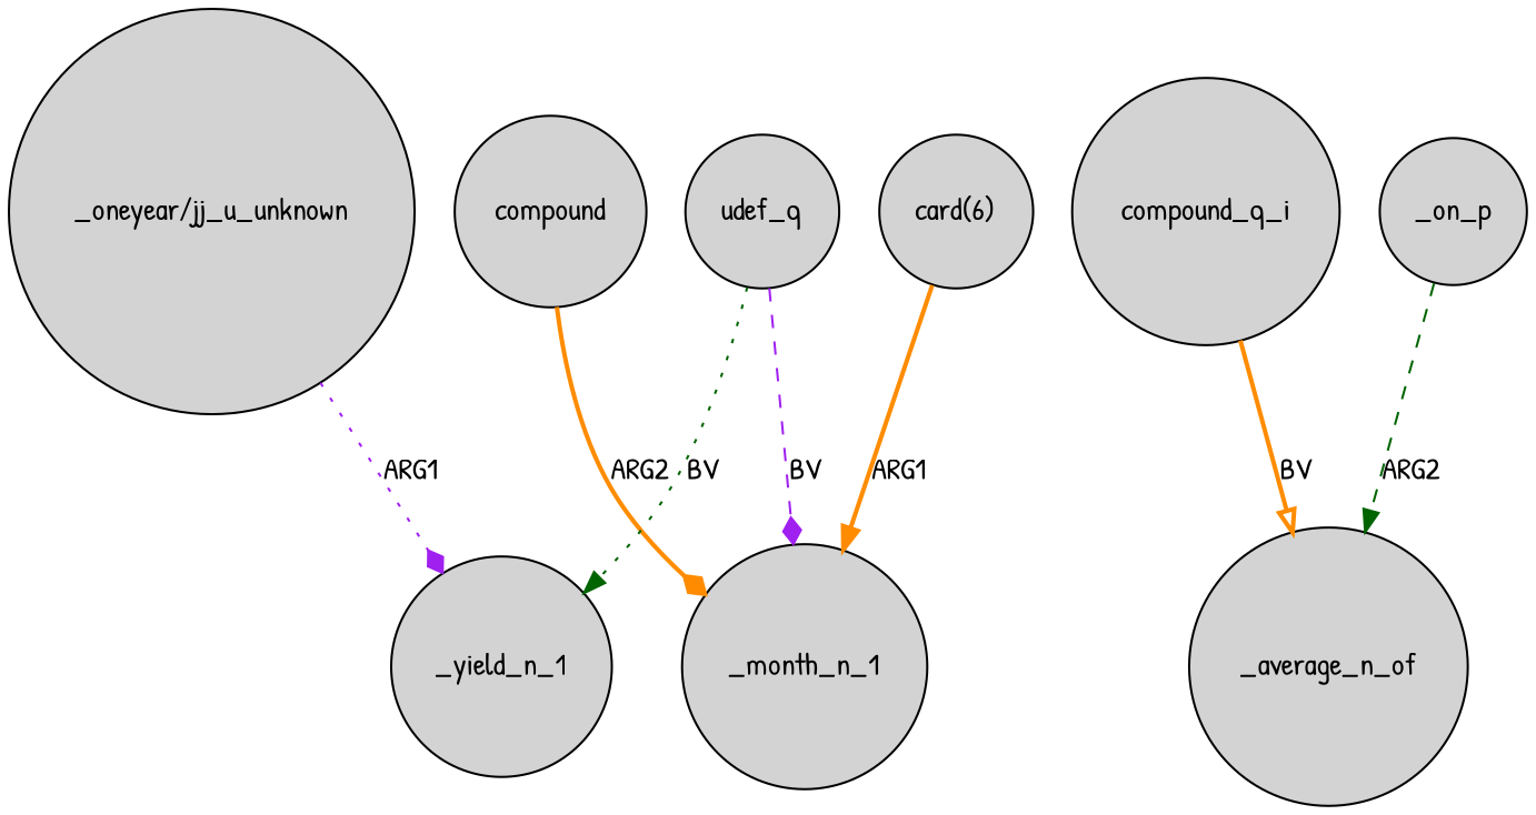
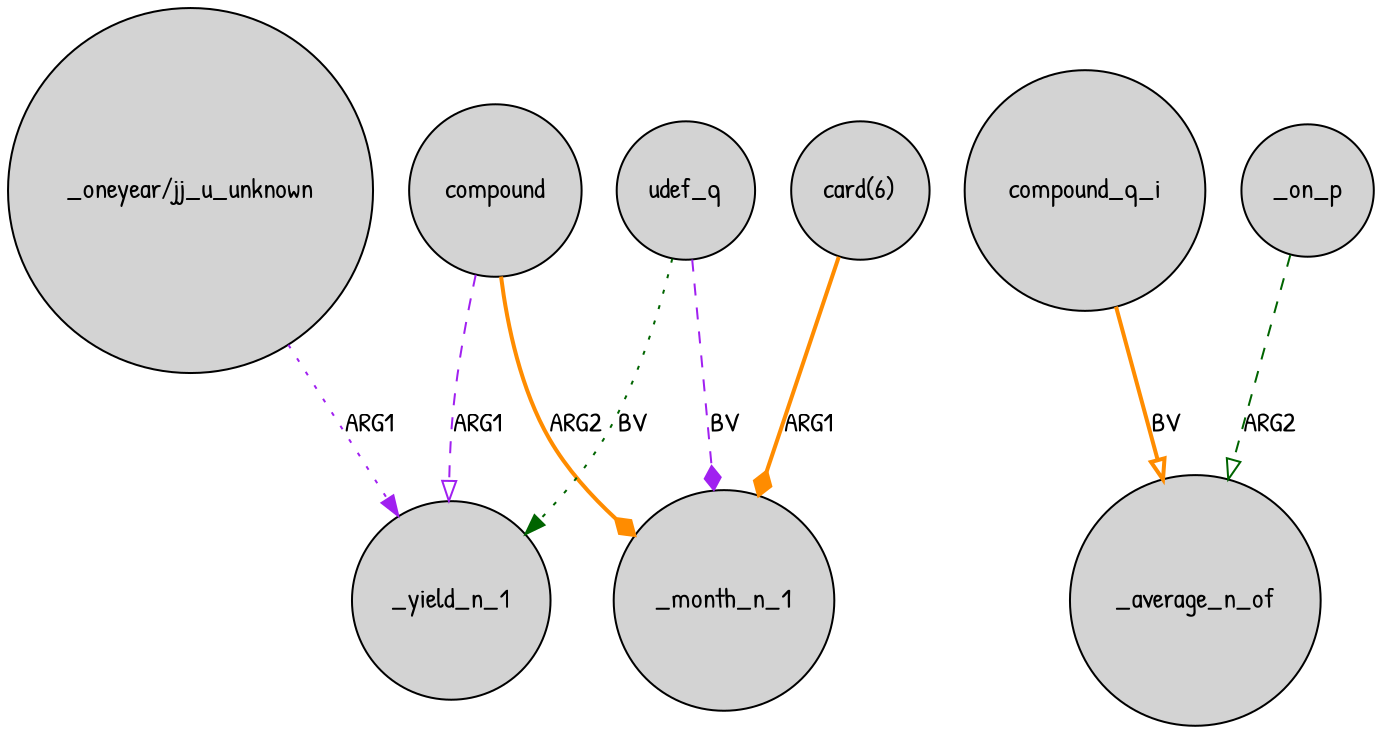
  digraph {
    fontname="Patrick Hand"
    node [fontname="Patrick Hand" shape=circle style=filled]
    edge [arrowhead=onormal color=purple fontname="Patrick Hand" style=dashed]
    compound
    _yield_n_1
    _month_n_1
    "_oneyear/jj_u_unknown"
    "card(6)"
    n6 [label=compound_q_i]
    _average_n_of
    udef_q
    _on_p
+   compound -> _yield_n_1 [label=ARG1]
    compound -> _month_n_1 [arrowhead=diamond color=darkorange label=ARG2 style=bold]
-   "_oneyear/jj_u_unknown" -> _yield_n_1 [arrowhead=diamond label=ARG1 style=dotted]
-   "card(6)" -> _month_n_1 [arrowhead=normal color=darkorange label=ARG1 style=bold]
+   "_oneyear/jj_u_unknown" -> _yield_n_1 [arrowhead=normal label=ARG1 style=dotted]
+   "card(6)" -> _month_n_1 [arrowhead=diamond color=darkorange label=ARG1 style=bold]
    n6 -> _average_n_of [color=darkorange label=BV style=bold]
    udef_q -> _yield_n_1 [arrowhead=normal color=darkgreen label=BV style=dotted]
    udef_q -> _month_n_1 [arrowhead=diamond label=BV]
-   _on_p -> _average_n_of [arrowhead=normal color=darkgreen label=ARG2]
+   _on_p -> _average_n_of [color=darkgreen label=ARG2]
  }
